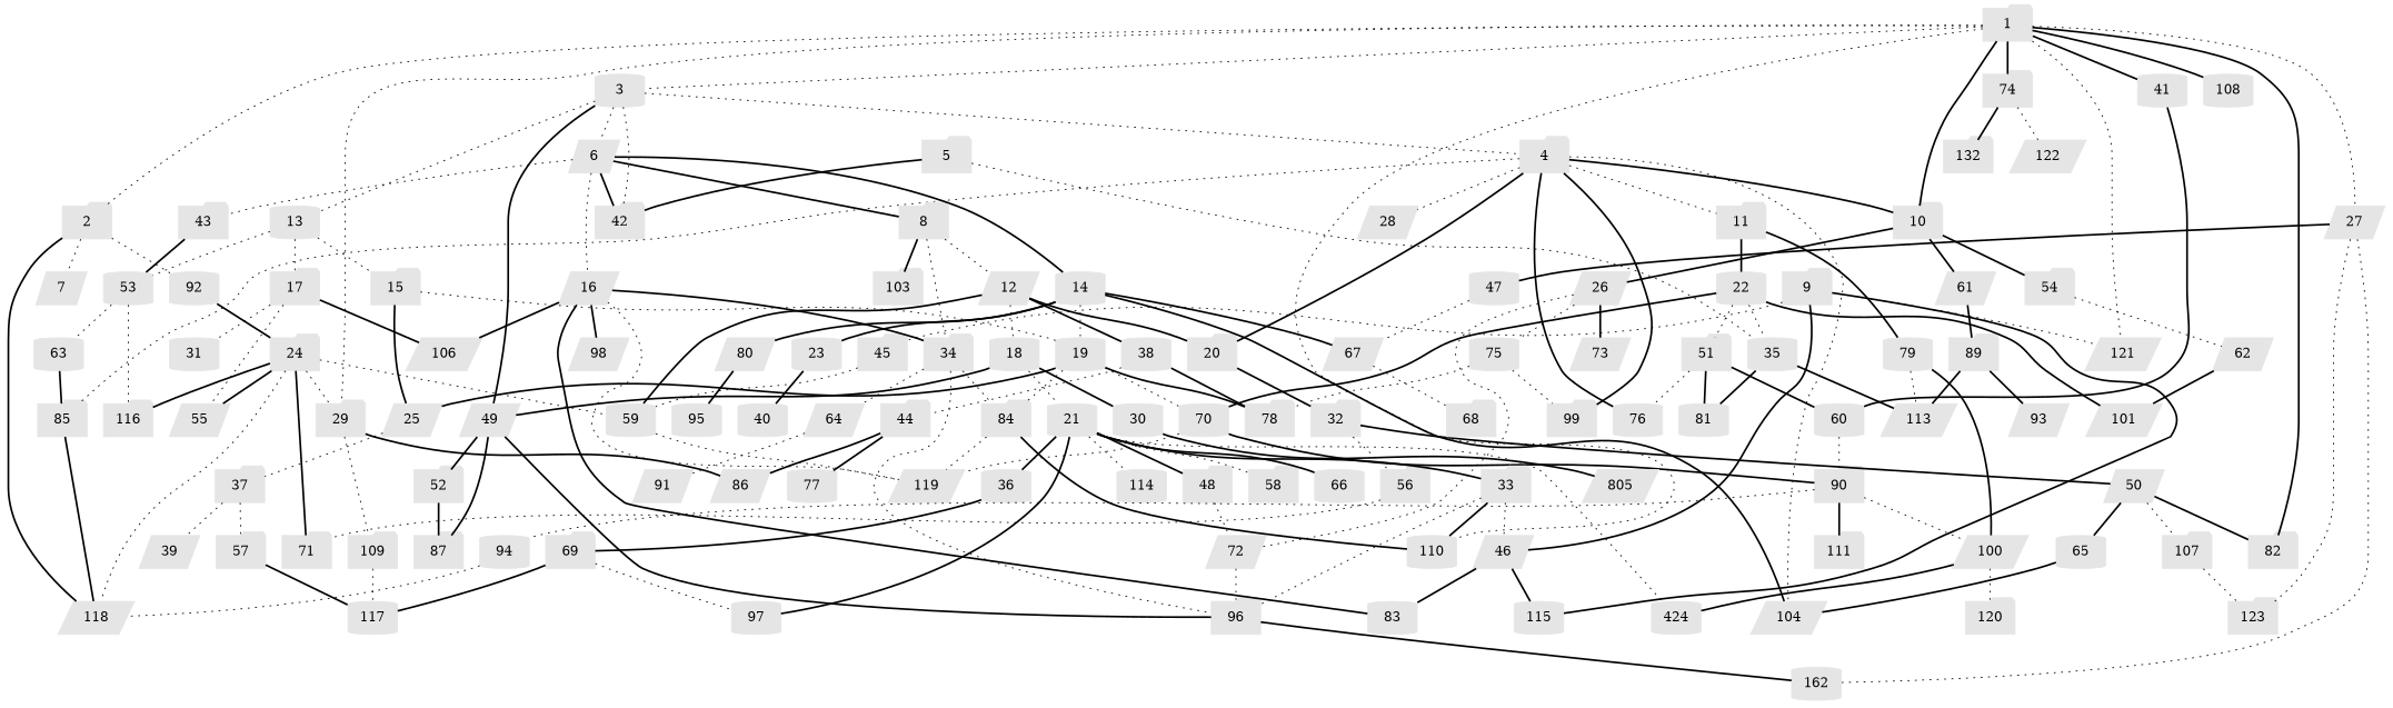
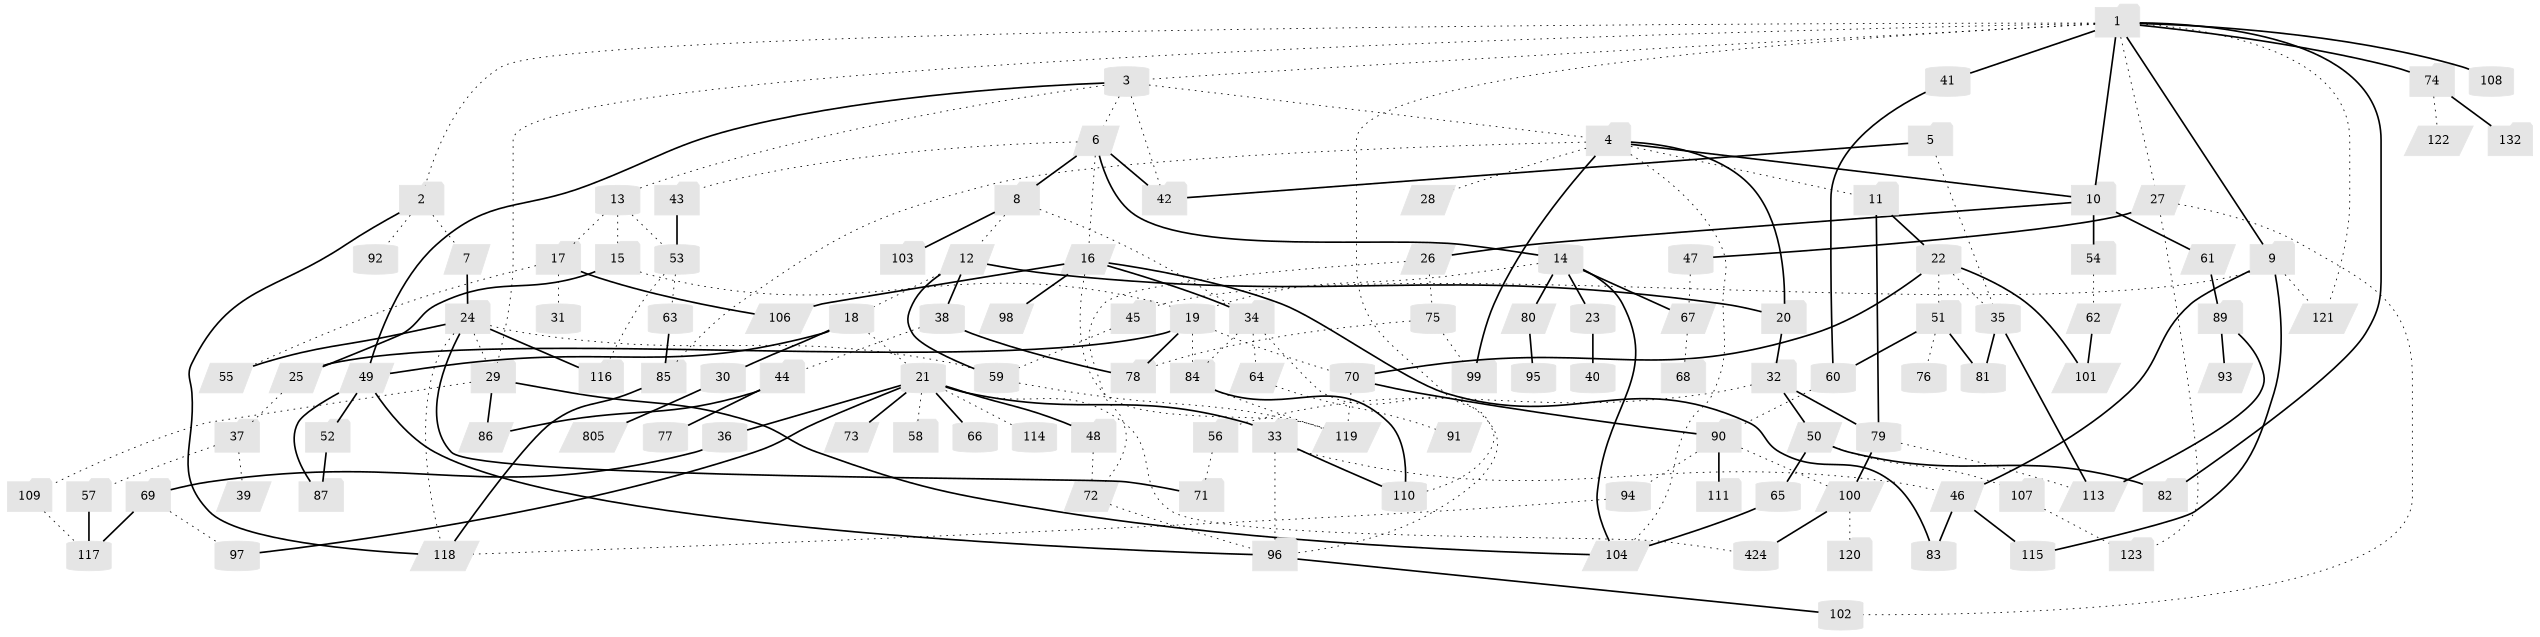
  graph {
    node [color=gray90 shape=folder style=filled]
    edge [style=bold]
    1
    2
    3 [shape=cylinder]
    9
    10
    27 [shape=parallelogram]
    29
    41 [shape=cylinder]
    74
    82
    108 [shape=cylinder]
    110 [shape=cylinder]
    121 [shape=parallelogram]
    7 [shape=parallelogram]
    92 [shape=cylinder]
    118 [shape=parallelogram]
    4
    6 [shape=parallelogram]
    13 [shape=cylinder]
    49 [shape=parallelogram]
    42
    45
    46 [shape=parallelogram]
    115 [shape=cylinder]
    26 [shape=parallelogram]
    54
    61 [shape=parallelogram]
    47 [shape=cylinder]
-   102 [shape=cylinder label=162]
+   102 [shape=cylinder]
    123
    104 [shape=parallelogram]
    86 [shape=parallelogram]
    109
    60 [shape=cylinder]
    n35 [label=132]
    122 [shape=parallelogram]
    24
    11
    20
    28 [shape=parallelogram]
    76 [shape=cylinder]
    85
    99
    35 [shape=cylinder]
    5
    8
    14 [shape=cylinder]
    16 [shape=parallelogram]
    43
    15
    17
    53 [shape=cylinder]
    87
    96
    52
    22 [shape=cylinder]
    79 [shape=cylinder]
    32
    81 [shape=cylinder]
    113 [shape=parallelogram]
    12 [shape=parallelogram]
    34
    103
    19 [shape=cylinder]
    23 [shape=cylinder]
    67 [shape=parallelogram]
    80 [shape=parallelogram]
    83 [shape=cylinder]
    98 [shape=parallelogram]
    106 [shape=parallelogram]
    119 [shape=parallelogram]
    59 [shape=cylinder]
    55 [shape=parallelogram]
    71
    116
    18 [shape=cylinder]
    38 [shape=cylinder]
    84
    64 [shape=parallelogram]
    72 [shape=parallelogram]
    73 [shape=parallelogram]
    75 [shape=cylinder]
    62 [shape=parallelogram]
    89
    70 [shape=cylinder]
    51
    101 [shape=parallelogram]
    100 [shape=parallelogram]
    21 [shape=cylinder]
    30 [shape=cylinder]
    78
    44
    25 [shape=parallelogram]
    31 [shape=cylinder]
    63 [shape=cylinder]
    40 [shape=cylinder]
    68
    95 [shape=cylinder]
    37
    33
    36 [shape=cylinder]
    48
    58
    66 [shape=cylinder]
    97 [shape=cylinder]
    114 [shape=cylinder]
    n107 [label=424 shape=cylinder]
    n108 [label=805 shape=parallelogram]
    90
    50 [shape=parallelogram]
    56
    69
    39 [shape=parallelogram]
    57
    117 [shape=cylinder]
    65 [shape=cylinder]
    107
    91 [shape=parallelogram]
    77 [shape=cylinder]
    111
    94 [shape=cylinder]
    93 [shape=parallelogram]
    120
    1 -- 2 [style=dotted]
    1 -- 3 [style=dotted]
+   1 -- 9
    1 -- 10
    1 -- 27 [style=dotted]
    1 -- 29 [style=dotted]
    1 -- 41
    1 -- 74
    1 -- 82
    1 -- 108
    1 -- 110 [style=dotted]
    1 -- 121 [style=dotted]
    2 -- 7 [style=dotted]
    2 -- 92 [style=dotted]
    2 -- 118
    3 -- 4 [style=dotted]
    3 -- 6 [style=dotted]
    3 -- 13 [style=dotted]
    3 -- 49
    3 -- 42 [style=dotted]
    9 -- 121 [style=dotted]
    9 -- 45 [style=dotted]
    9 -- 46
    9 -- 115
    10 -- 26
    10 -- 54
    10 -- 61
    27 -- 47
    27 -- 102 [style=dotted]
    27 -- 123 [style=dotted]
+   29 -- 104
    29 -- 86
    29 -- 109 [style=dotted]
    41 -- 60
    74 -- n35
    74 -- 122 [style=dotted]
-   92 -- 24
+   7 -- 24
    4 -- 10
    4 -- 104 [style=dotted]
    4 -- 11 [style=dotted]
    4 -- 20
    4 -- 28 [style=dotted]
-   4 -- 76
    4 -- 85 [style=dotted]
    4 -- 99
    6 -- 42
    6 -- 8
    6 -- 14
    6 -- 16 [style=dotted]
    6 -- 43 [style=dotted]
    13 -- 15 [style=dotted]
    13 -- 17 [style=dotted]
    13 -- 53 [style=dotted]
    49 -- 87
    49 -- 96
    49 -- 52
    45 -- 59 [style=dotted]
    46 -- 115
    46 -- 83
    26 -- 72 [style=dotted]
-   26 -- 73
+   21 -- 73
    26 -- 75 [style=dotted]
    54 -- 62 [style=dotted]
    61 -- 89
    47 -- 67 [style=dotted]
    109 -- 117 [style=dotted]
    60 -- 90 [style=dotted]
    24 -- 29 [style=dotted]
    24 -- 118 [style=dotted]
    24 -- 59 [style=dotted]
    24 -- 55
    24 -- 71
    24 -- 116
    11 -- 22
    11 -- 79
    20 -- 32
    85 -- 118
    35 -- 81
    35 -- 113
    5 -- 42
    5 -- 35 [style=dotted]
    8 -- 12 [style=dotted]
    8 -- 34 [style=dotted]
    8 -- 103
    14 -- 104
    14 -- 19 [style=dotted]
    14 -- 23
    14 -- 67
    14 -- 80
    16 -- 34
    16 -- 83
    16 -- 98
    16 -- 106
    16 -- 119 [style=dotted]
    43 -- 53
    15 -- 19 [style=dotted]
    15 -- 25
    17 -- 106
    17 -- 55 [style=dotted]
    17 -- 31 [style=dotted]
    53 -- 116 [style=dotted]
    53 -- 63 [style=dotted]
    96 -- 102
    52 -- 87
    22 -- 35 [style=dotted]
    22 -- 70
    22 -- 51 [style=dotted]
    22 -- 101
    79 -- 113 [style=dotted]
    79 -- 100
+   32 -- 79
    32 -- 50
    32 -- 56 [style=dotted]
    12 -- 20
    12 -- 59
    12 -- 18 [style=dotted]
    12 -- 38
    34 -- 96 [style=dotted]
    34 -- 84 [style=dotted]
    34 -- 64 [style=dotted]
    19 -- 84 [style=dotted]
    19 -- 70 [style=dotted]
    19 -- 78
    19 -- 25
    23 -- 40
    67 -- 68 [style=dotted]
    80 -- 95
    59 -- 119 [style=dotted]
    18 -- 49
    18 -- 21 [style=dotted]
    18 -- 30
    38 -- 78
    38 -- 44 [style=dotted]
    84 -- 110
    84 -- 119 [style=dotted]
    64 -- 91 [style=dotted]
    72 -- 96 [style=dotted]
    75 -- 99 [style=dotted]
    75 -- 78 [style=dotted]
    62 -- 101
    89 -- 113
    89 -- 93
    70 -- 119 [style=dotted]
    70 -- 90
    51 -- 60
    51 -- 76 [style=dotted]
    51 -- 81
    100 -- n107
    100 -- 120 [style=dotted]
    21 -- 33
    21 -- 36
    21 -- 48
    21 -- 58 [style=dotted]
    21 -- 66
    21 -- 97
    21 -- 114 [style=dotted]
    21 -- n107 [style=dotted]
    30 -- n108
    44 -- 86
    44 -- 77
    25 -- 37 [style=dotted]
    63 -- 85
    37 -- 39 [style=dotted]
    37 -- 57 [style=dotted]
    33 -- 110
    33 -- 46 [style=dotted]
    33 -- 96 [style=dotted]
    36 -- 69
    48 -- 72 [style=dotted]
    90 -- 100 [style=dotted]
    90 -- 111
    90 -- 94 [style=dotted]
    50 -- 82
    50 -- 65
    50 -- 107 [style=dotted]
    56 -- 71 [style=dotted]
    69 -- 97 [style=dotted]
    69 -- 117
    57 -- 117
    65 -- 104
    107 -- 123 [style=dotted]
    94 -- 118 [style=dotted]
  }
